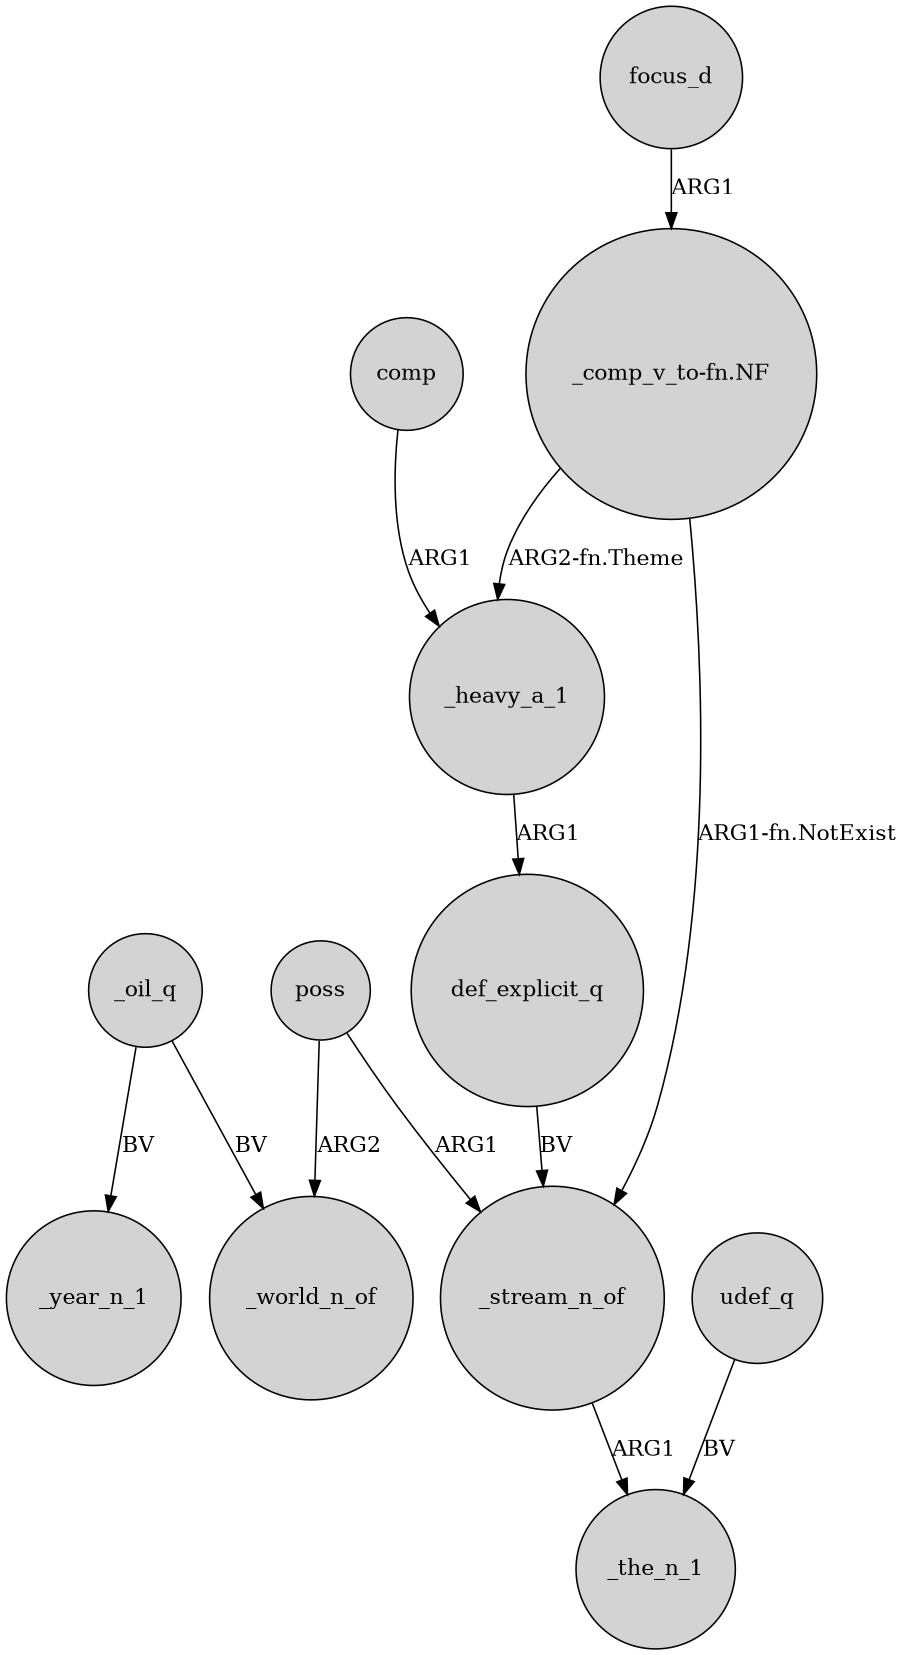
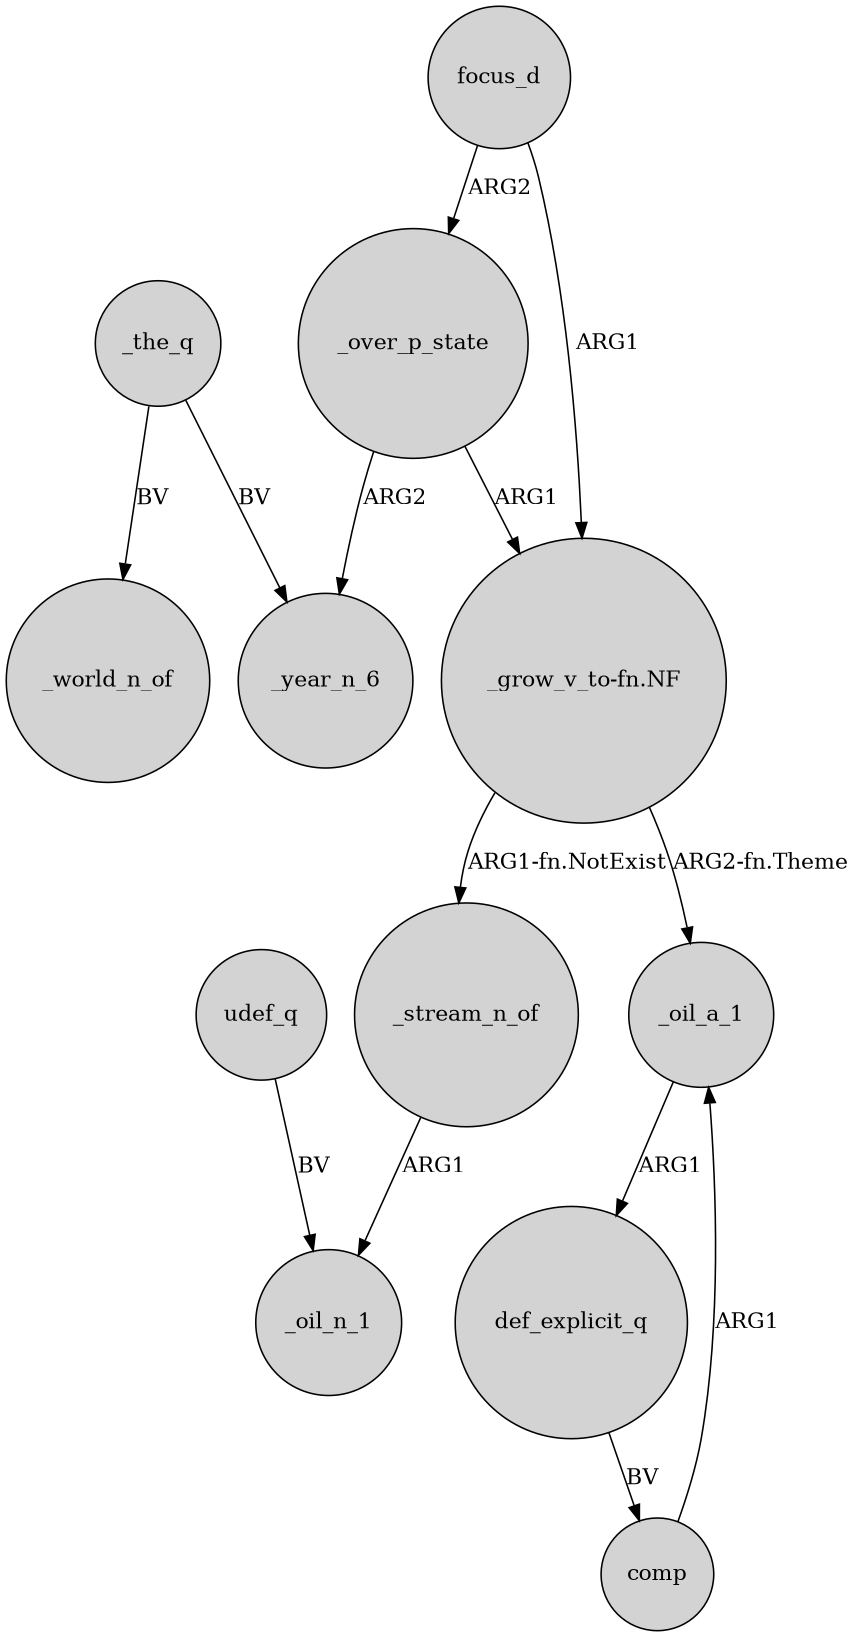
  digraph {
    node [shape=circle style=filled]
-   _year_n_1
-   "_grow_v_to-fn.NF" [label="_comp_v_to-fn.NF"]
+   _over_p_state
+   _year_n_1 [label=_year_n_6]
+   "_grow_v_to-fn.NF"
    _stream_n_of
-   _heavy_a_1
-   _oil_n_1 [label=_the_n_1]
+   _heavy_a_1 [label=_oil_a_1]
+   _oil_n_1
    def_explicit_q
-   poss
    _world_n_of
    comp
    focus_d
-   _the_q [label=_oil_q]
+   _the_q
    udef_q
+   _over_p_state -> _year_n_1 [label=ARG2]
+   _over_p_state -> "_grow_v_to-fn.NF" [label=ARG1]
    "_grow_v_to-fn.NF" -> _stream_n_of [label="ARG1-fn.NotExist"]
    "_grow_v_to-fn.NF" -> _heavy_a_1 [label="ARG2-fn.Theme"]
    _stream_n_of -> _oil_n_1 [label=ARG1]
    _heavy_a_1 -> def_explicit_q [label=ARG1]
-   def_explicit_q -> _stream_n_of [label=BV]
-   poss -> _stream_n_of [label=ARG1]
-   poss -> _world_n_of [label=ARG2]
+   def_explicit_q -> comp [label=BV]
    comp -> _heavy_a_1 [label=ARG1]
+   focus_d -> _over_p_state [label=ARG2]
    focus_d -> "_grow_v_to-fn.NF" [label=ARG1]
    _the_q -> _year_n_1 [label=BV]
    _the_q -> _world_n_of [label=BV]
    udef_q -> _oil_n_1 [label=BV]
  }
